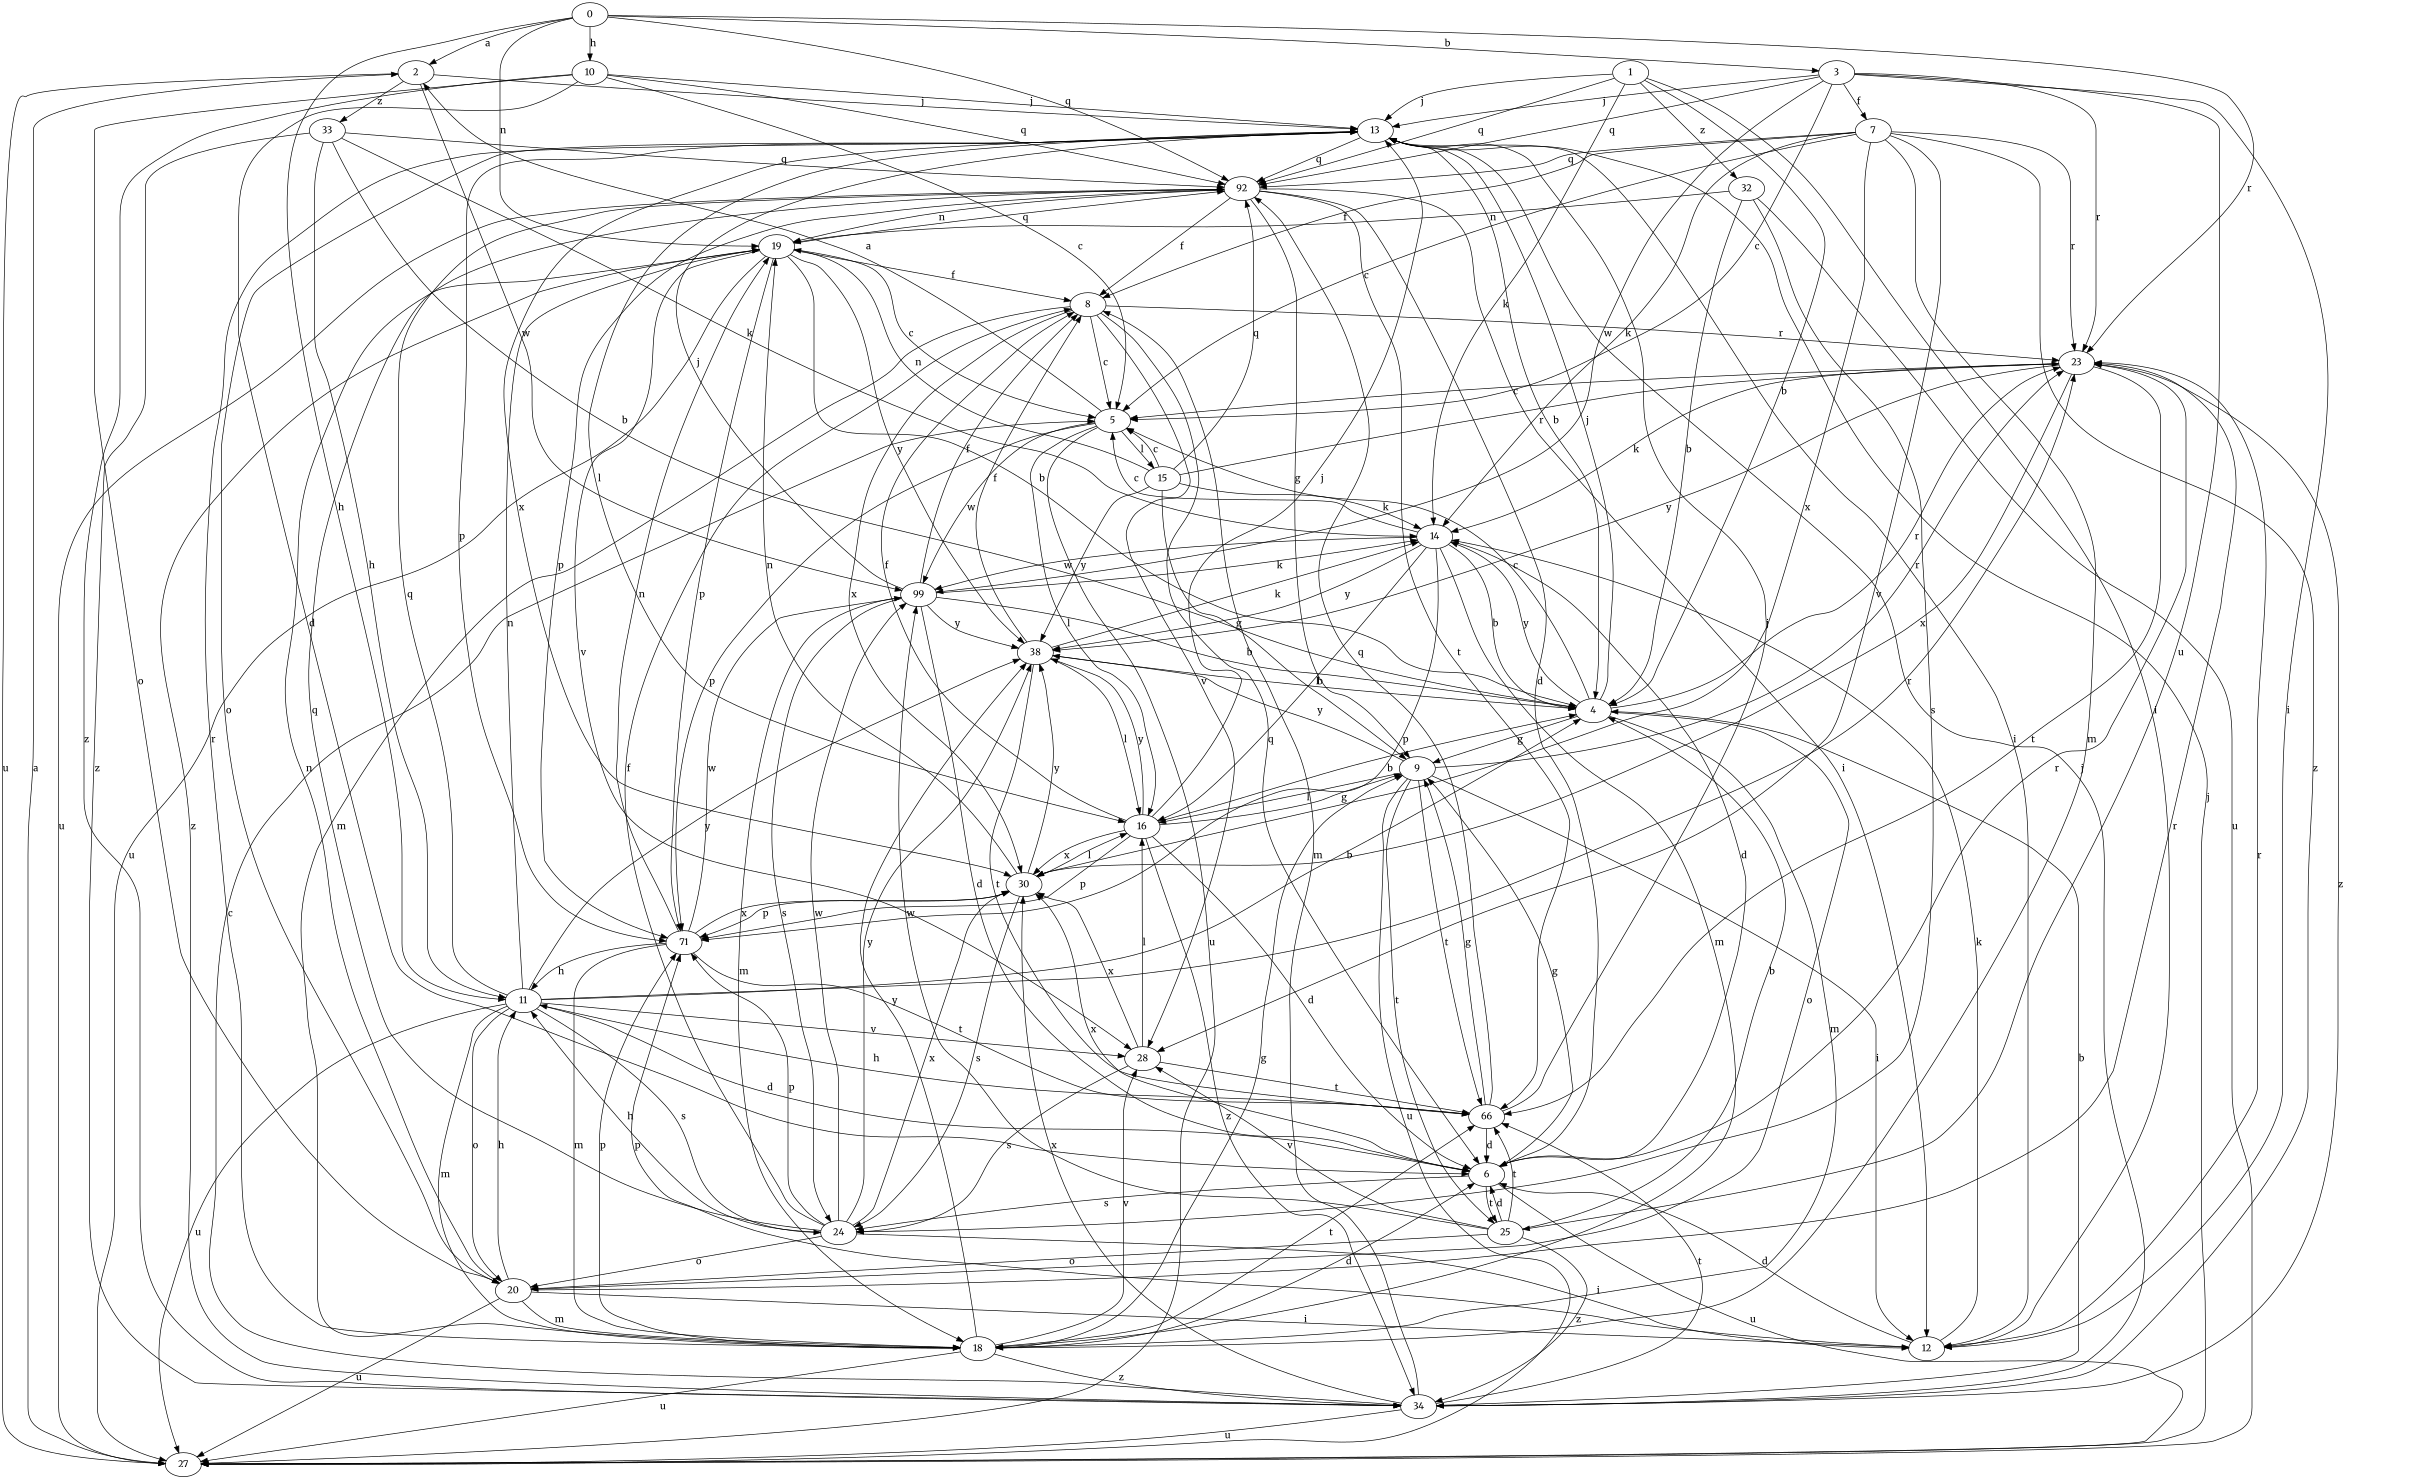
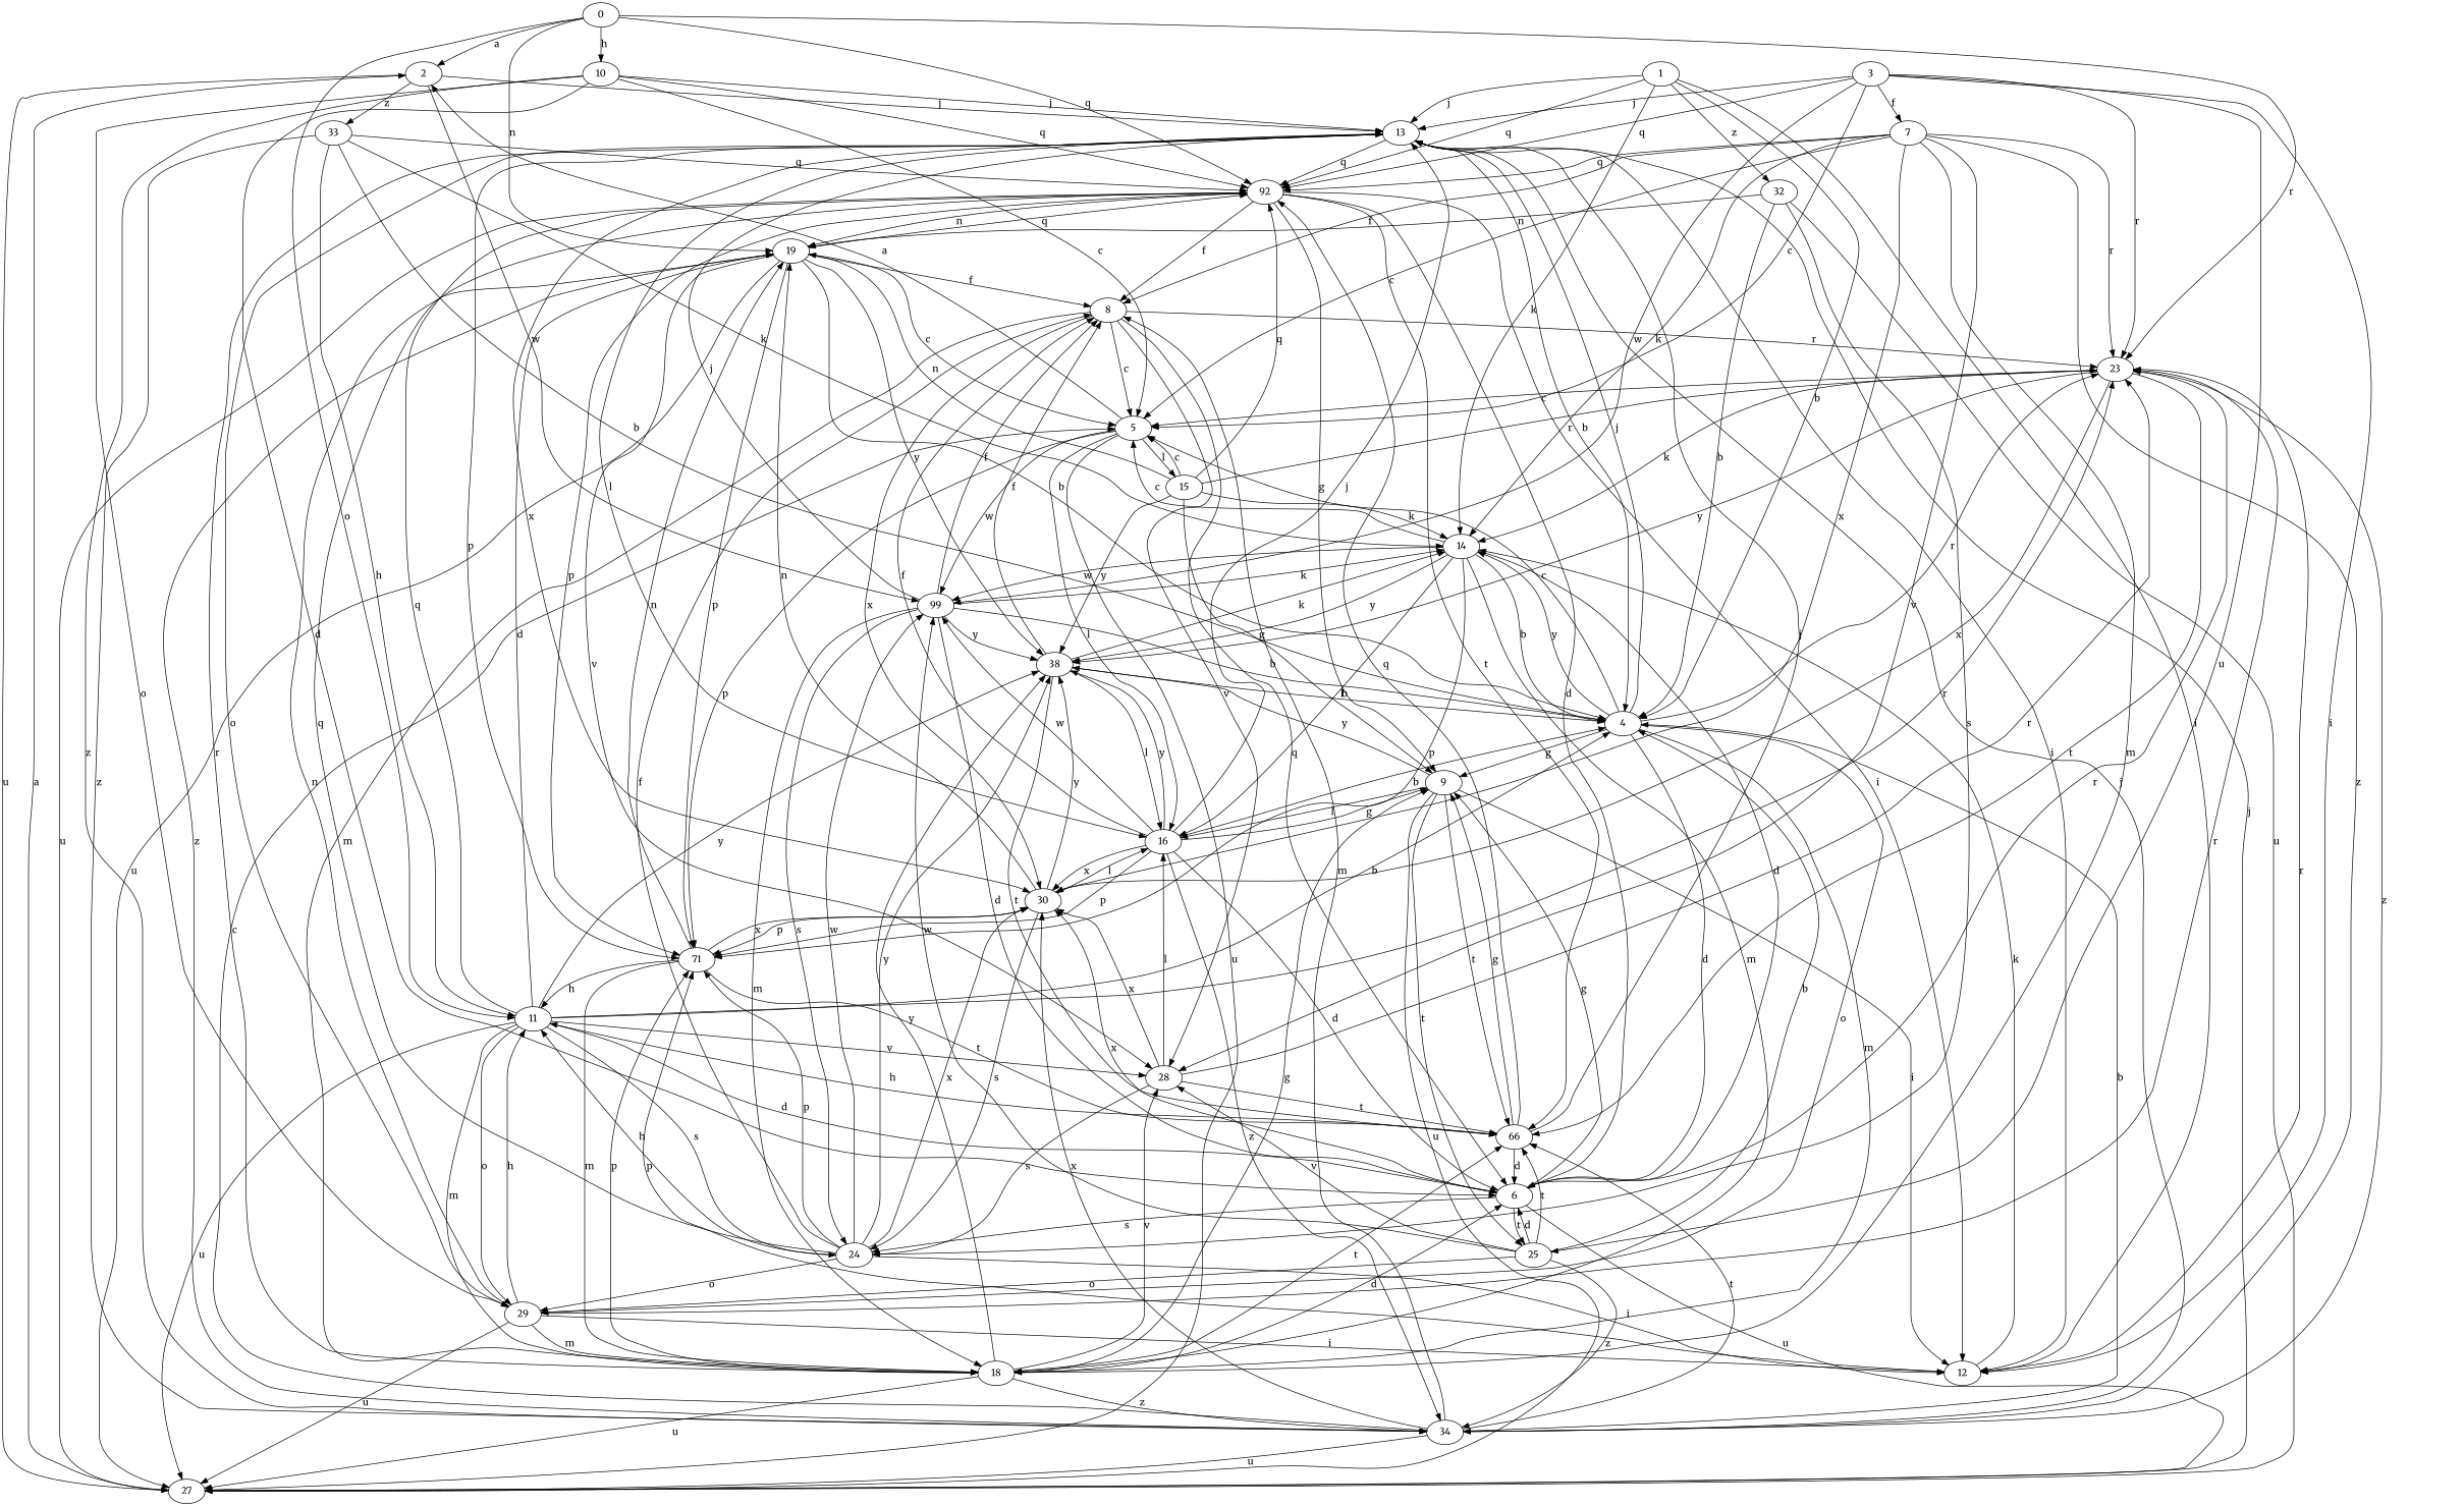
  strict digraph {
    fontname=Merriweather
    node [fontname=Merriweather]
    edge [fontname=Merriweather]
    0
    2
    3
    10
    11
    19
    n7 [label=92]
    23
    13
    27
    n11 [label=99]
    33
    12
    5
    7
    25
-   20
+   20 [label=29]
    6
    34
    4
    18
    24
    28
    n24 [label=38]
    n25 [label=71]
    8
    9
    n28 [label=66]
    14
    30
    1
    32
    16
    15
    0 -> 2 [label=a]
-   0 -> 3 [label=b]
    0 -> 10 [label=h]
-   0 -> 11 [label=h]
+   0 -> 11 [label=o]
    0 -> 19 [label=n]
    0 -> n7 [label=q]
    0 -> 23 [label=r]
    2 -> 13 [label=j]
    2 -> 27 [label=u]
    2 -> n11 [label=w]
    2 -> 33 [label=z]
    3 -> n7 [label=q]
    3 -> 23 [label=r]
    3 -> 13 [label=j]
    3 -> n11 [label=w]
    3 -> 12 [label=i]
    3 -> 5 [label=c]
    3 -> 7 [label=f]
    3 -> 25 [label=u]
    10 -> n7 [label=q]
    10 -> 13 [label=j]
    10 -> 5 [label=c]
    10 -> 20 [label=o]
    10 -> 6 [label=d]
    10 -> 34 [label=z]
-   11 -> 19 [label=n]
+   11 -> 19 [label=d]
    11 -> n7 [label=q]
    11 -> 23 [label=r]
    11 -> 27 [label=u]
    11 -> 20 [label=o]
    11 -> 6 [label=d]
    11 -> 4 [label=b]
    11 -> 18 [label=m]
    11 -> 24 [label=s]
    11 -> 28 [label=v]
    11 -> n24 [label=y]
    19 -> n7 [label=q]
    19 -> 27 [label=u]
    19 -> 5 [label=c]
    19 -> 34 [label=z]
    19 -> 4 [label=b]
    19 -> 28 [label=v]
    19 -> n24 [label=y]
    19 -> n25 [label=p]
    19 -> 8 [label=f]
    n7 -> 19 [label=n]
    n7 -> 27 [label=u]
    n7 -> 12 [label=i]
    n7 -> 6 [label=d]
    n7 -> n25 [label=p]
    n7 -> 8 [label=f]
    n7 -> 9 [label=g]
    n7 -> n28 [label=t]
    23 -> 5 [label=c]
    23 -> 34 [label=z]
    23 -> n24 [label=y]
    23 -> n28 [label=t]
    23 -> 14 [label=k]
    23 -> 30 [label=x]
    13 -> n7 [label=q]
    13 -> 12 [label=i]
    13 -> 20 [label=o]
    13 -> 4 [label=b]
    13 -> n25 [label=p]
    13 -> 30 [label=x]
    13 -> 16 [label=l]
    27 -> 2 [label=a]
    27 -> 13 [label=j]
    n11 -> 13 [label=j]
    n11 -> 6 [label=d]
    n11 -> 4 [label=b]
    n11 -> 18 [label=m]
    n11 -> 24 [label=s]
    n11 -> n24 [label=y]
    n11 -> 8 [label=f]
    n11 -> 14 [label=k]
    33 -> 11 [label=h]
    33 -> n7 [label=q]
    33 -> 34 [label=z]
    33 -> 4 [label=b]
    33 -> 14 [label=k]
    12 -> 23 [label=r]
-   12 -> 6 [label=d]
+   4 -> 6 [label=d]
    12 -> n25 [label=p]
    12 -> 14 [label=k]
    5 -> 2 [label=a]
    5 -> 27 [label=u]
    5 -> n11 [label=w]
    5 -> n25 [label=p]
    5 -> 16 [label=l]
    5 -> 15 [label=l]
    7 -> n7 [label=q]
    7 -> 23 [label=r]
    7 -> 5 [label=c]
    7 -> 34 [label=z]
    7 -> 18 [label=m]
    7 -> 28 [label=v]
    7 -> 8 [label=f]
    7 -> 14 [label=k]
    7 -> 30 [label=x]
    25 -> n11 [label=w]
    25 -> 20 [label=o]
    25 -> 6 [label=d]
    25 -> 34 [label=z]
    25 -> 4 [label=b]
    25 -> 28 [label=v]
    25 -> n28 [label=t]
    20 -> 11 [label=h]
    20 -> 19 [label=n]
    20 -> 23 [label=r]
    20 -> 27 [label=u]
    20 -> 12 [label=i]
    20 -> 18 [label=m]
    6 -> 23 [label=r]
    6 -> 27 [label=u]
    6 -> 25 [label=t]
    6 -> 24 [label=s]
    6 -> 9 [label=g]
    6 -> 30 [label=x]
    34 -> 13 [label=j]
    34 -> 27 [label=u]
    34 -> 5 [label=c]
    34 -> 4 [label=b]
    34 -> 8 [label=m]
    34 -> n28 [label=t]
    34 -> 30 [label=x]
    4 -> 23 [label=r]
    4 -> 13 [label=j]
    4 -> 5 [label=c]
    4 -> 20 [label=o]
    4 -> 18 [label=m]
    4 -> 9 [label=g]
    4 -> 14 [label=y]
    18 -> 13 [label=r]
    18 -> 27 [label=u]
    18 -> 6 [label=d]
    18 -> 34 [label=z]
    18 -> 28 [label=v]
    18 -> n24 [label=y]
    18 -> n25 [label=p]
    18 -> 9 [label=g]
    18 -> n28 [label=t]
    24 -> 11 [label=h]
    24 -> n7 [label=q]
    24 -> n11 [label=w]
    24 -> 12 [label=i]
    24 -> 20 [label=o]
    24 -> n24 [label=y]
    24 -> n25 [label=p]
    24 -> 8 [label=f]
    24 -> 30 [label=x]
-   9 -> 23 [label=r]
+   28 -> 23 [label=r]
    28 -> 24 [label=s]
    28 -> n28 [label=t]
    28 -> 30 [label=x]
    28 -> 16 [label=l]
    n24 -> 4 [label=b]
    n24 -> 8 [label=f]
    n24 -> n28 [label=t]
    n24 -> 14 [label=k]
    n24 -> 16 [label=l]
    n25 -> 11 [label=h]
    n25 -> 19 [label=n]
-   n25 -> n11 [label=w]
+   16 -> n11 [label=w]
    n25 -> 18 [label=m]
    n25 -> n28 [label=t]
    n25 -> 30 [label=x]
    8 -> 23 [label=r]
    8 -> 5 [label=c]
    8 -> 6 [label=q]
    8 -> 18 [label=m]
    8 -> 28 [label=v]
    8 -> 30 [label=x]
    9 -> 27 [label=u]
    9 -> 12 [label=i]
    9 -> 25 [label=t]
    9 -> n24 [label=y]
    9 -> n28 [label=t]
    9 -> 16 [label=l]
    n28 -> 11 [label=h]
    n28 -> n7 [label=q]
    n28 -> 13 [label=j]
    n28 -> 6 [label=d]
    n28 -> 9 [label=g]
    14 -> n11 [label=w]
    14 -> 5 [label=c]
    14 -> 6 [label=d]
    14 -> 4 [label=b]
    14 -> 18 [label=m]
    14 -> n24 [label=y]
    14 -> n25 [label=p]
    14 -> 16 [label=l]
    30 -> 19 [label=n]
    30 -> 24 [label=s]
    30 -> n24 [label=y]
    30 -> n25 [label=p]
    30 -> 16 [label=l]
    1 -> n7 [label=q]
    1 -> 13 [label=j]
    1 -> 12 [label=i]
    1 -> 4 [label=b]
    1 -> 14 [label=k]
    1 -> 32 [label=z]
    32 -> 19 [label=n]
    32 -> 27 [label=u]
    32 -> 4 [label=b]
    32 -> 24 [label=s]
    16 -> 13 [label=j]
    16 -> 6 [label=d]
    16 -> 34 [label=z]
    16 -> 4 [label=b]
    16 -> n24 [label=y]
    16 -> n25 [label=p]
    16 -> 8 [label=f]
    16 -> 9 [label=g]
    16 -> 30 [label=x]
    15 -> 19 [label=n]
    15 -> n7 [label=q]
    15 -> 23 [label=r]
    15 -> 5 [label=c]
    15 -> n24 [label=y]
    15 -> 9 [label=g]
    15 -> 14 [label=k]
  }
